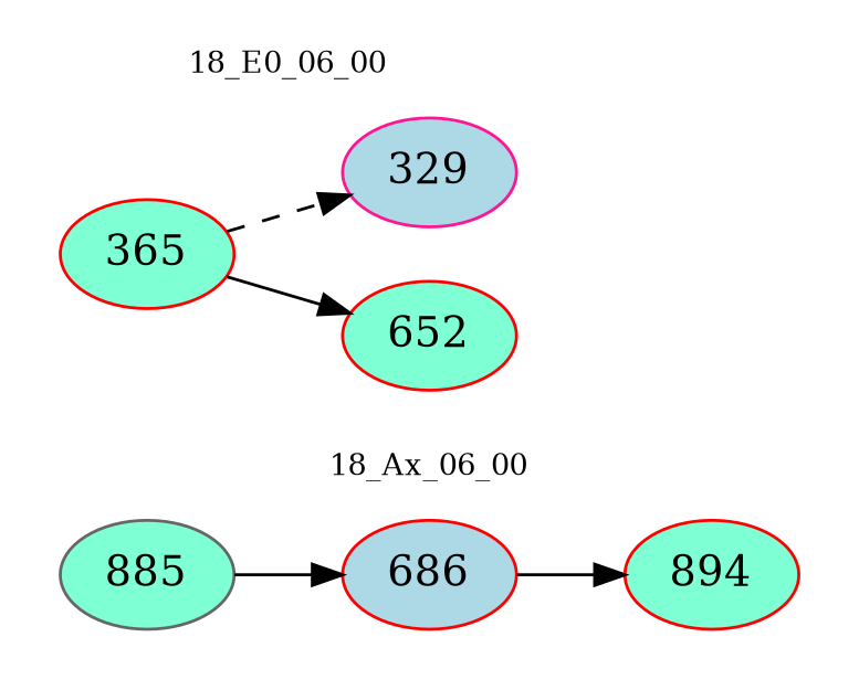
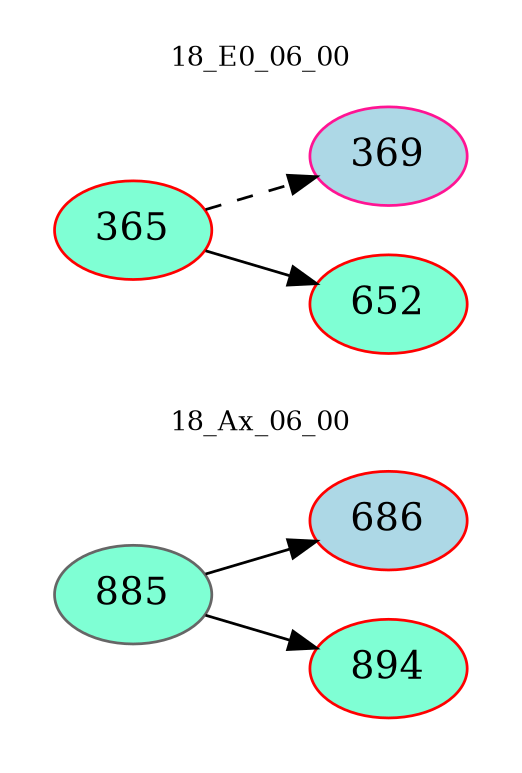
  digraph {
    rankdir=LR
    node [color=red fillcolor=aquamarine style=filled]
    edge [color=black style=solid]
    n1 [color=gray40 label=885]
    n2 [label=894]
    n3 [fillcolor=lightblue label=686]
    n4 [label=365]
    n5 [label=652]
-   n6 [color=deeppink fillcolor=lightblue label=329]
+   n6 [color=deeppink fillcolor=lightblue label=369]
    subgraph cluster_1 {
      color=white
      fontsize=10
      label="18_Ax_06_00"
      n1
      n2
      n3
    }
    subgraph cluster_2 {
      color=white
      fontsize=10
      label="18_E0_06_00"
      n4
      n5
      n6
    }
-   n3 -> n2
+   n1 -> n2
    n1 -> n3
    n4 -> n5
    n4 -> n6 [style=dashed]
  }
